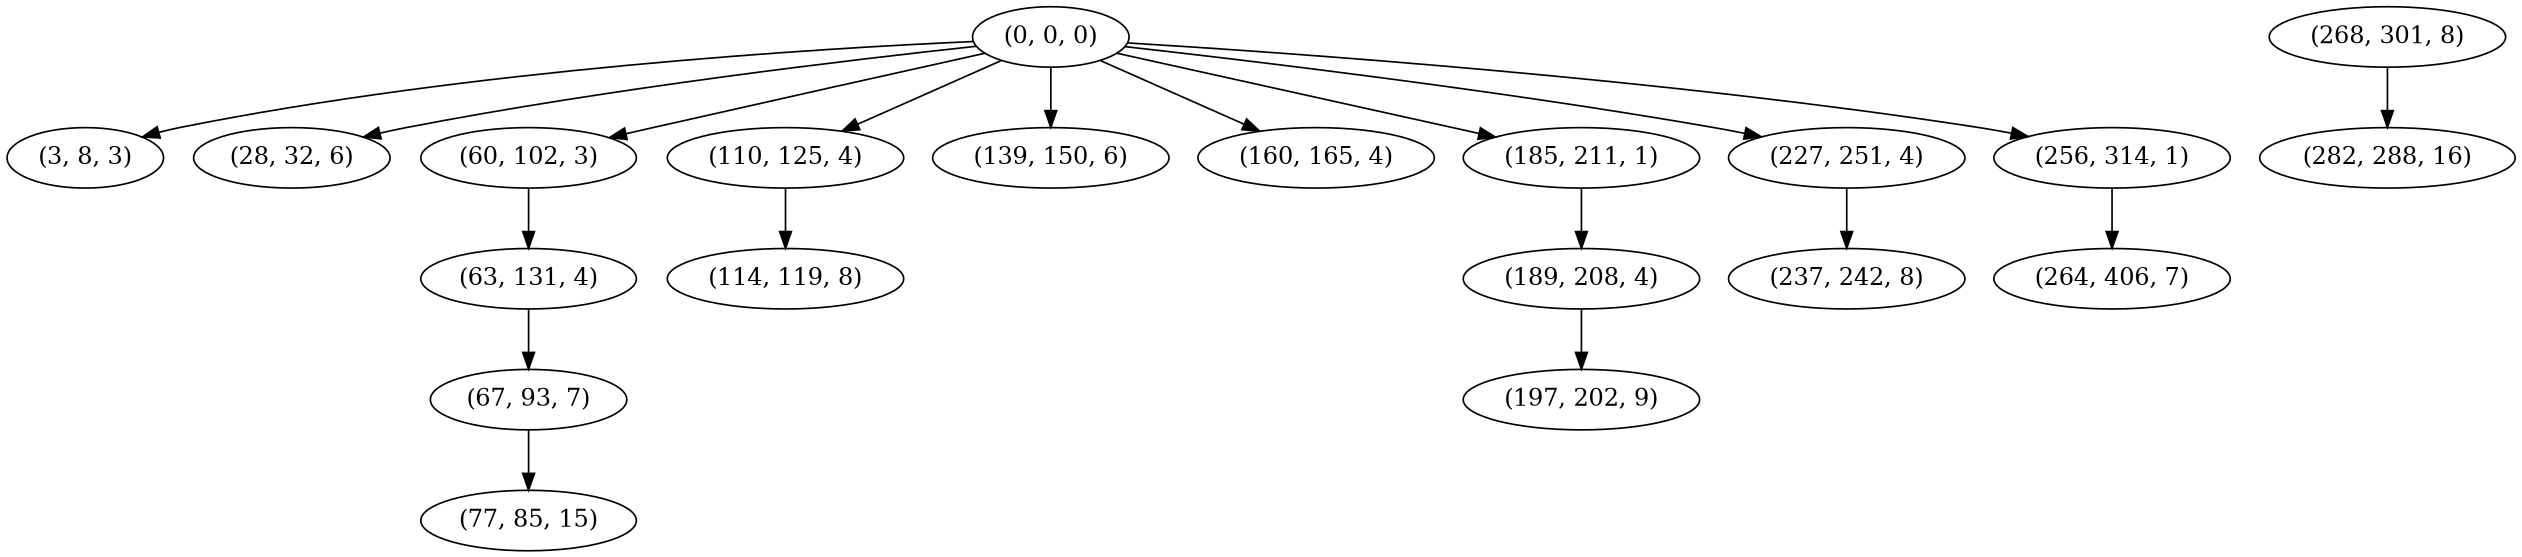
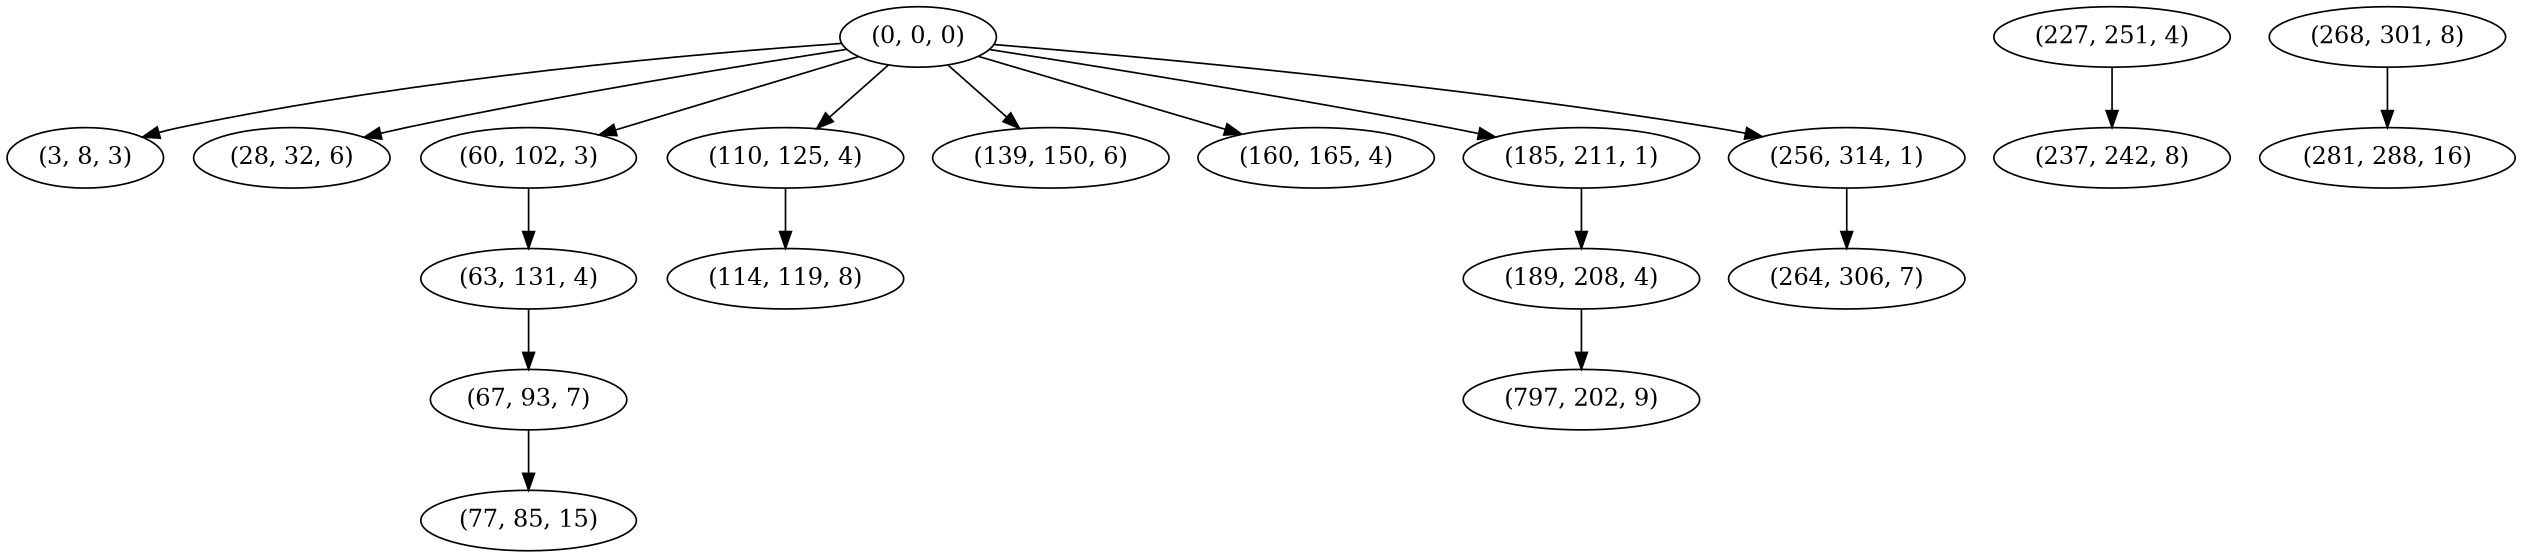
  digraph {
    "(0, 0, 0)"
    "(3, 8, 3)"
    "(28, 32, 6)"
    "(60, 102, 3)"
    n5 [label="(110, 125, 4)"]
    "(139, 150, 6)"
    "(160, 165, 4)"
    "(185, 211, 1)"
    "(227, 251, 4)"
    "(256, 314, 1)"
    n11 [label="(63, 131, 4)"]
    "(114, 119, 8)"
    "(189, 208, 4)"
    "(237, 242, 8)"
-   "(264, 306, 7)" [label="(264, 406, 7)"]
+   "(264, 306, 7)"
    "(67, 93, 7)"
    "(77, 85, 15)"
-   "(197, 202, 9)"
+   "(197, 202, 9)" [label="(797, 202, 9)"]
    "(268, 301, 8)"
-   "(281, 288, 16)" [label="(282, 288, 16)"]
+   "(281, 288, 16)"
    "(0, 0, 0)" -> "(3, 8, 3)"
    "(0, 0, 0)" -> "(28, 32, 6)"
    "(0, 0, 0)" -> "(60, 102, 3)"
    "(0, 0, 0)" -> n5
    "(0, 0, 0)" -> "(139, 150, 6)"
    "(0, 0, 0)" -> "(160, 165, 4)"
    "(0, 0, 0)" -> "(185, 211, 1)"
-   "(0, 0, 0)" -> "(227, 251, 4)"
    "(0, 0, 0)" -> "(256, 314, 1)"
    "(60, 102, 3)" -> n11
    n5 -> "(114, 119, 8)"
    "(185, 211, 1)" -> "(189, 208, 4)"
    "(227, 251, 4)" -> "(237, 242, 8)"
    "(256, 314, 1)" -> "(264, 306, 7)"
    n11 -> "(67, 93, 7)"
    "(189, 208, 4)" -> "(197, 202, 9)"
    "(67, 93, 7)" -> "(77, 85, 15)"
    "(268, 301, 8)" -> "(281, 288, 16)"
  }
